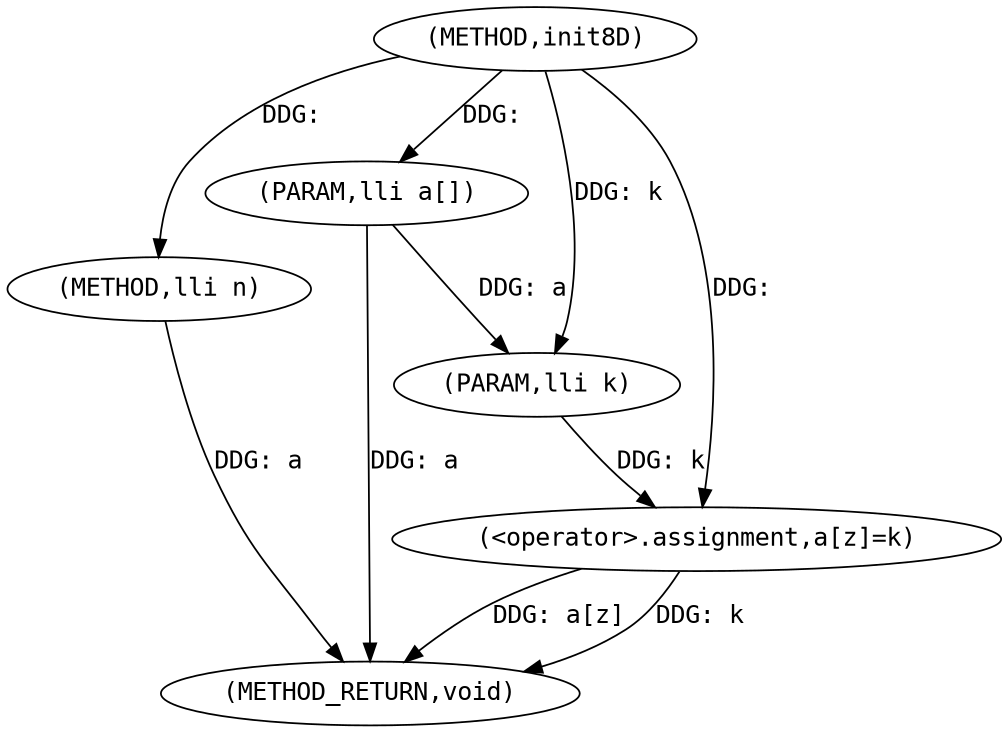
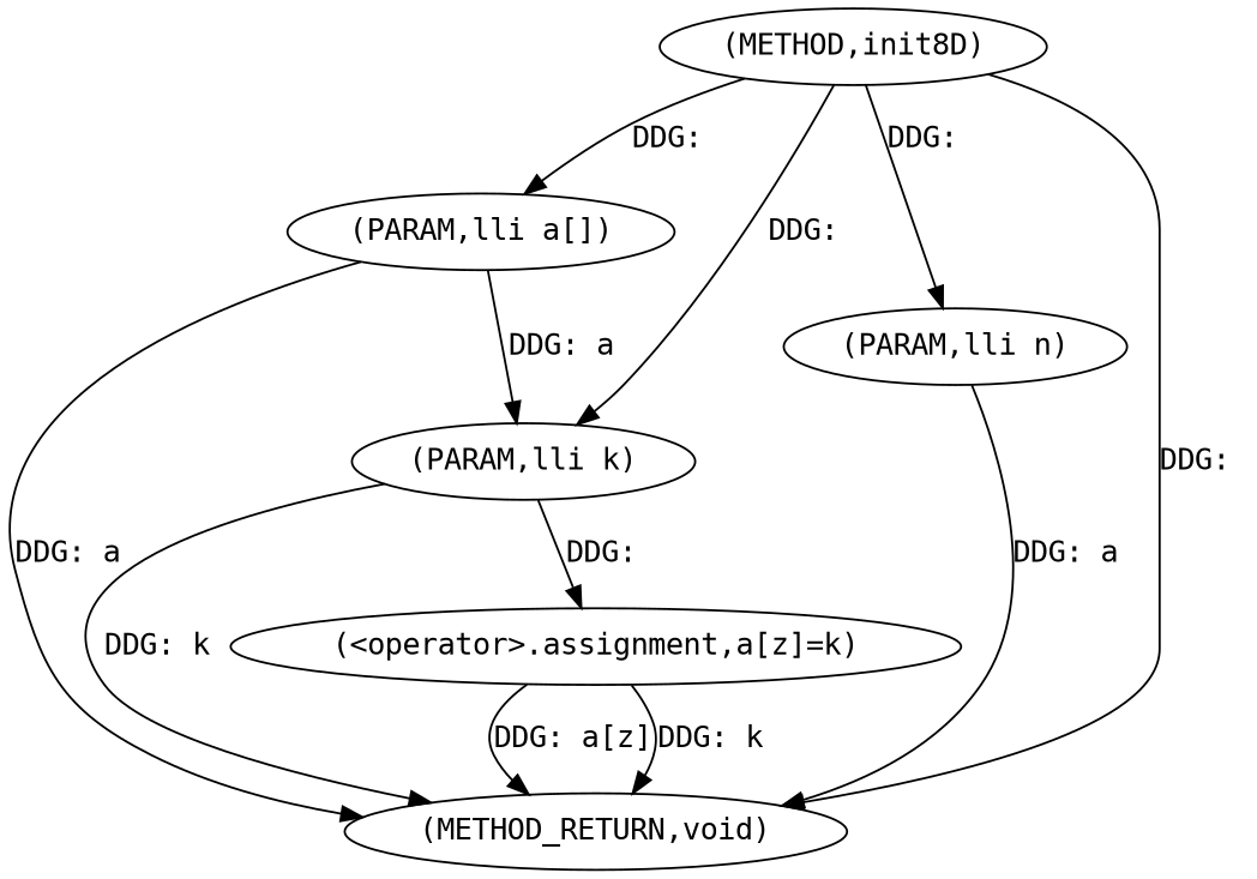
  digraph {
    fontname="DejaVu Sans Mono"
    node [fontname="DejaVu Sans Mono"]
    edge [fontname="DejaVu Sans Mono"]
    n1 [label="(METHOD,init8D)"]
    n2 [label="(PARAM,lli a[])"]
-   n3 [label="(METHOD,lli n)"]
+   n3 [label="(PARAM,lli n)"]
    n4 [label="(PARAM,lli k)"]
    n5 [label="(<operator>.assignment,a[z]=k)"]
    n6 [label="(METHOD_RETURN,void)"]
    n1 -> n2 [label="DDG: "]
    n1 -> n3 [label="DDG: "]
-   n1 -> n4 [label="DDG: k"]
-   n1 -> n5 [label="DDG: "]
+   n1 -> n4 [label="DDG: "]
+   n1 -> n6 [label="DDG: "]
    n2 -> n4 [label="DDG: a"]
    n2 -> n6 [label="DDG: a"]
    n3 -> n6 [label="DDG: a"]
-   n4 -> n5 [label="DDG: k"]
+   n4 -> n5 [label="DDG: "]
+   n4 -> n6 [label="DDG: k"]
    n5 -> n6 [label="DDG: a[z]"]
    n5 -> n6 [label="DDG: k"]
  }
